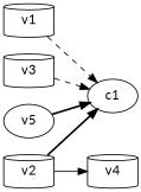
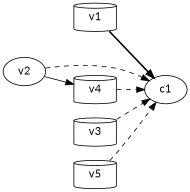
  strict digraph {
    fontname=Lato
    rankdir=LR
    node [fontname=Lato shape=cylinder]
    edge [fontname=Lato style=dashed weight=1]
    v1
    c1 [shape=ellipse]
-   v2
+   v2 [shape=ellipse]
    v4
    v3
-   v5 [shape=ellipse]
-   v1 -> c1
-   v2 -> c1 [style=bold]
+   v5
+   v1 -> c1 [style=bold]
+   v2 -> c1
    v2 -> v4 [style=solid]
+   v4 -> c1
    v3 -> c1
-   v5 -> c1 [style=bold]
+   v5 -> c1
  }
